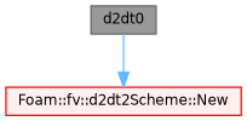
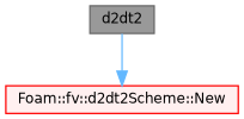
  digraph {
    rankdir=TB
    node [fontname=Helvetica fontsize=10 shape=box style=filled]
-   n1 [color=gray40 fillcolor=grey60 fontcolor=black height=0.2 label=d2dt0 width=0.4]
+   n1 [color=gray40 fillcolor=grey60 fontcolor=black height=0.2 label=d2dt2 width=0.4]
    n2 [color=red fillcolor="#FFF0F0" height=0.2 label="Foam::fv::d2dt2Scheme::New" width=0.4]
    n1 -> n2 [color=steelblue1 fontname=Helvetica fontsize=10 labelfontname=Helvetica labelfontsize=10 style=solid]
  }
